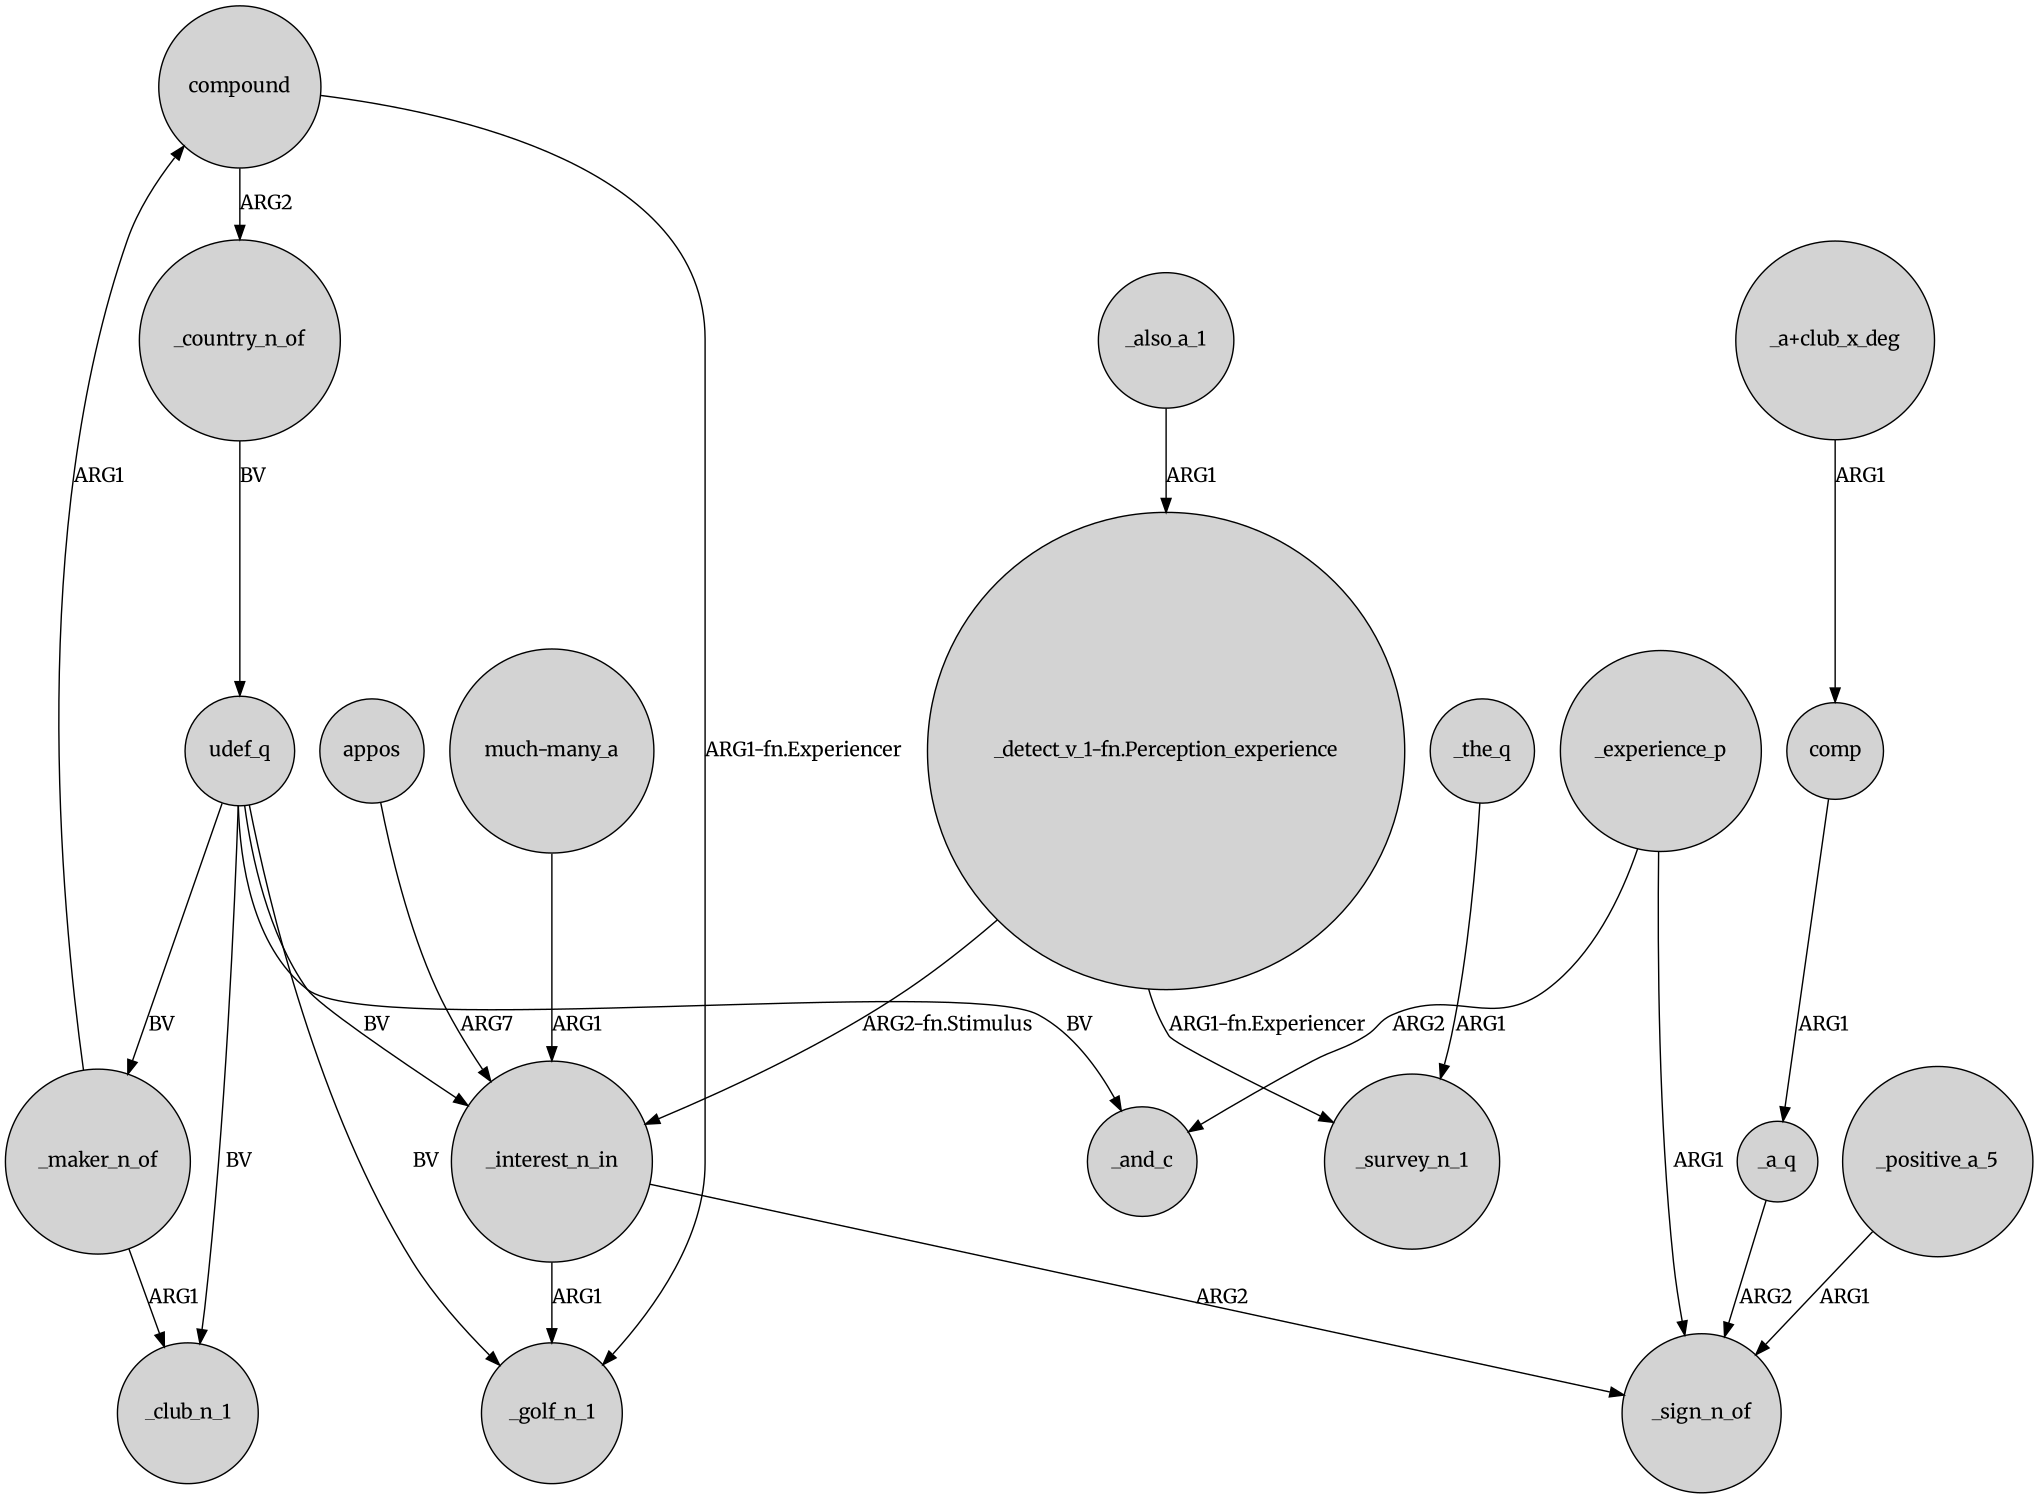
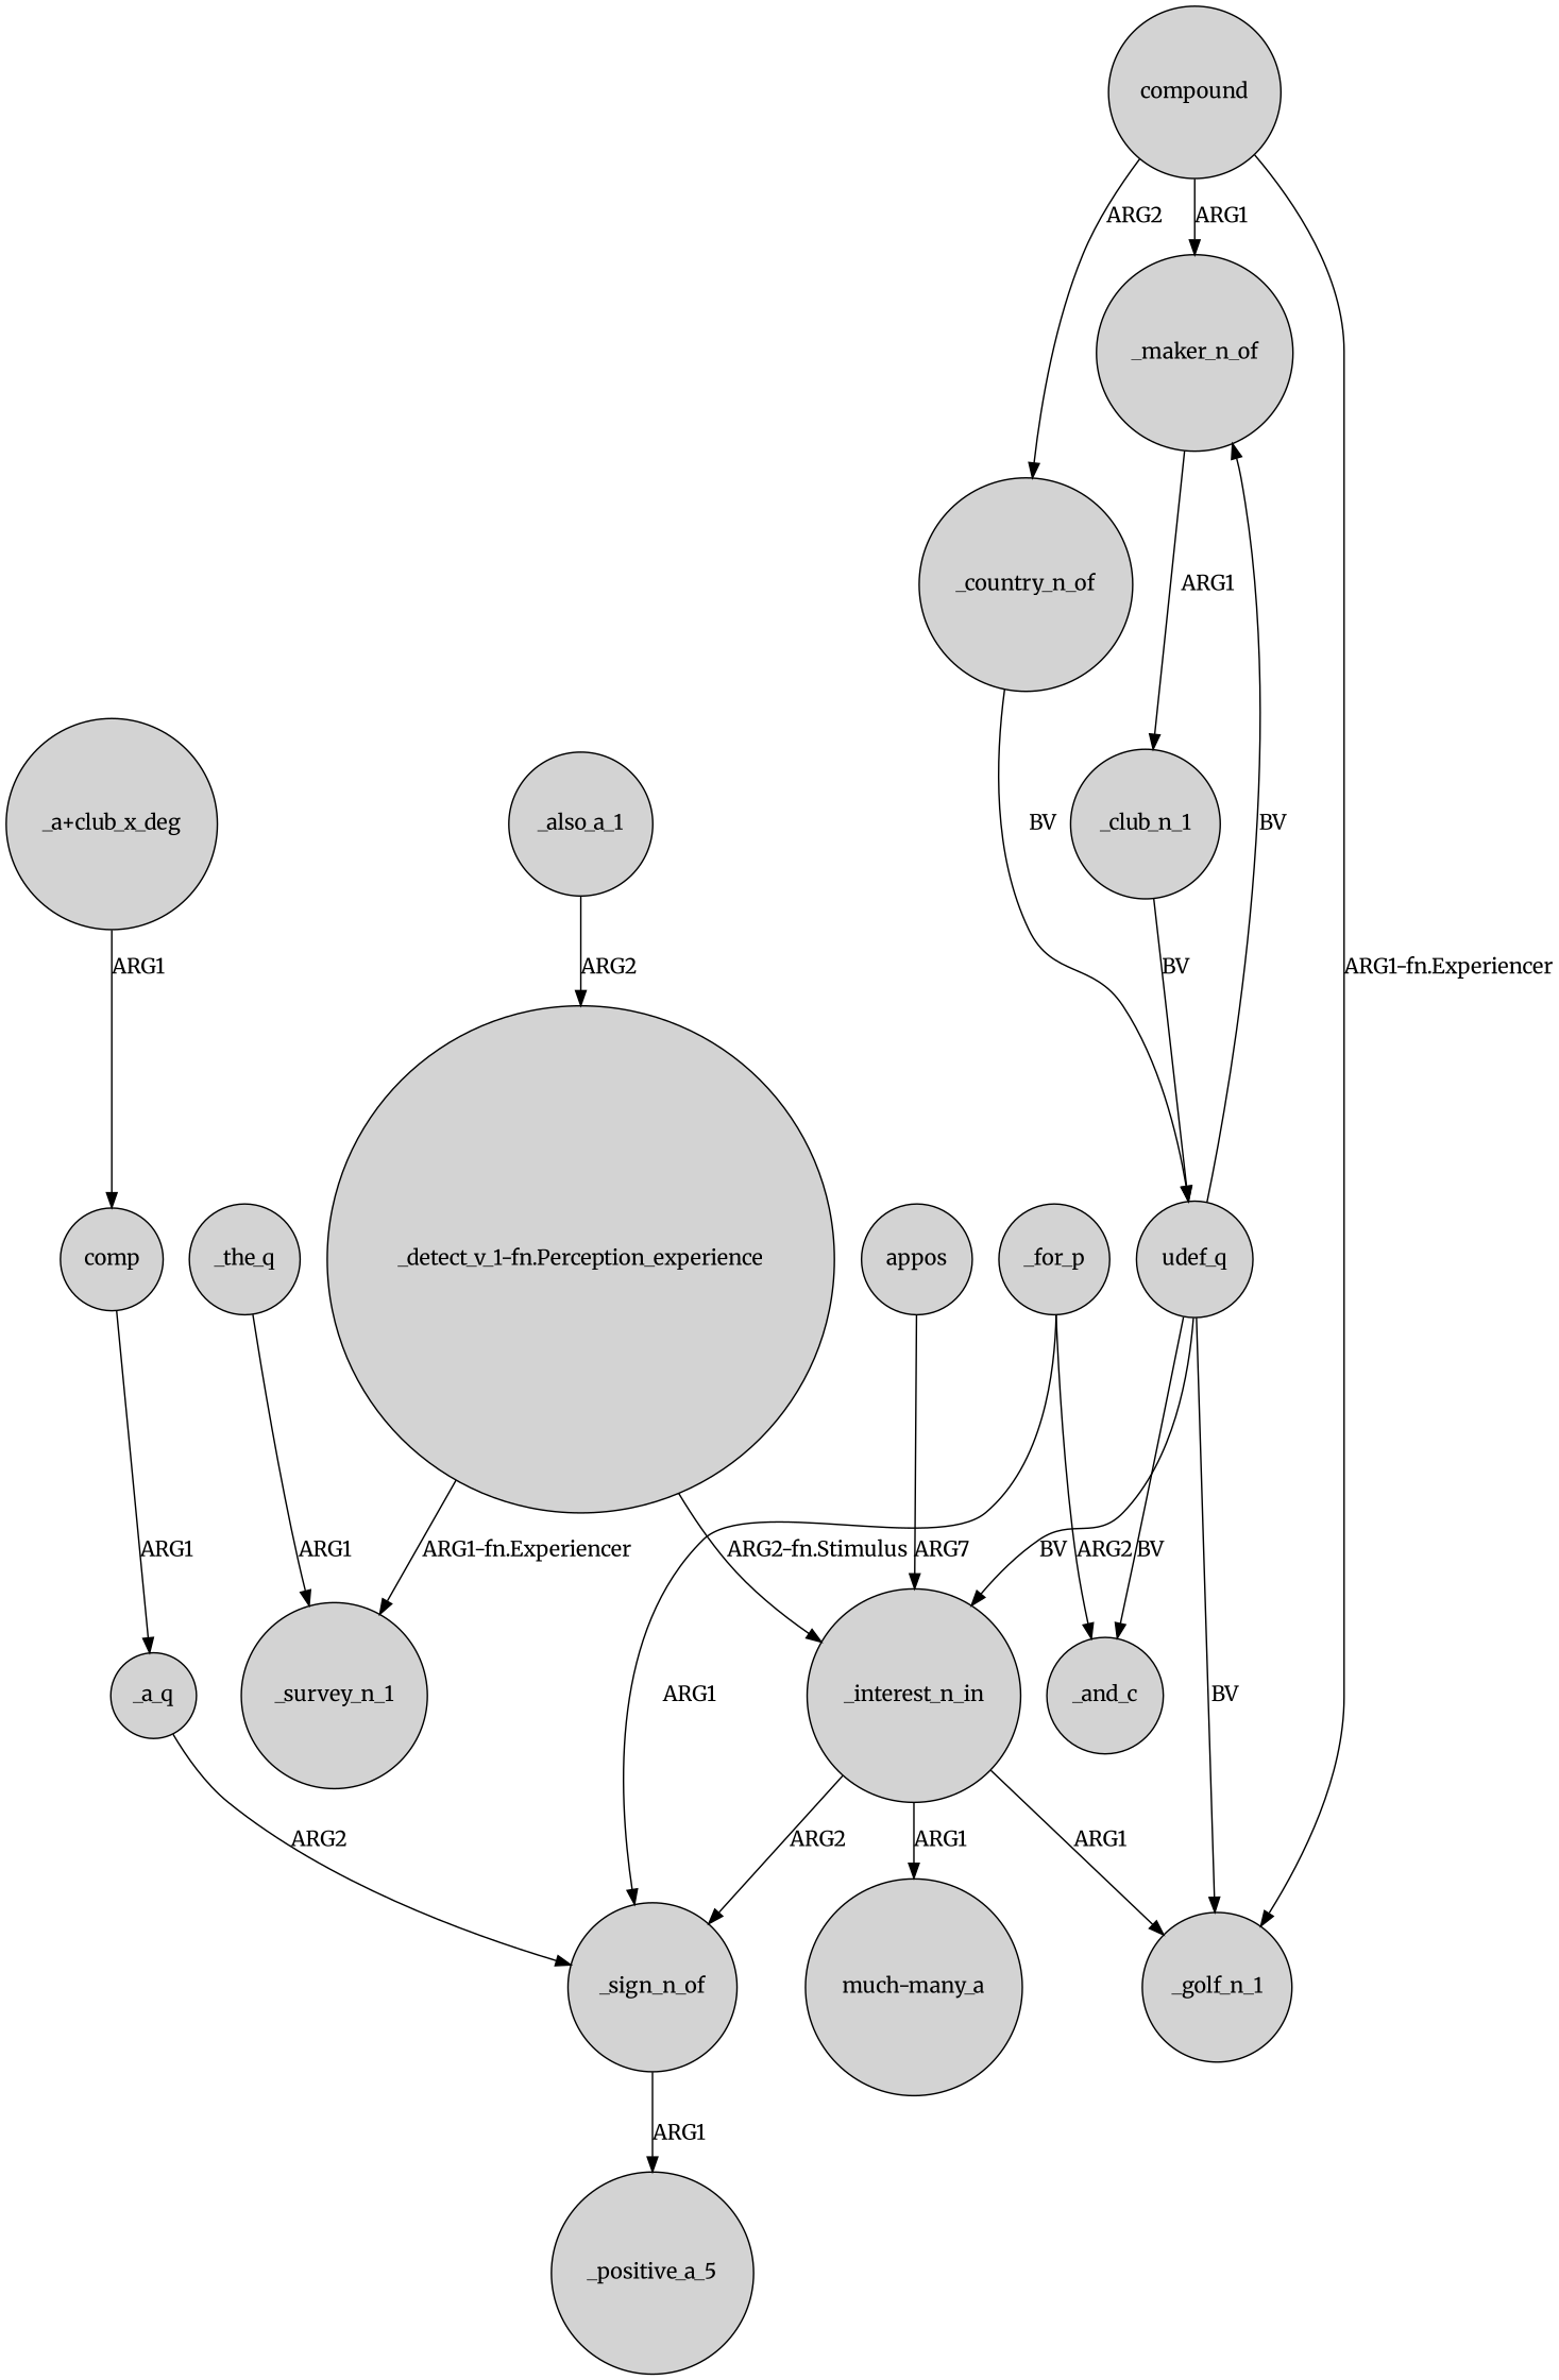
  digraph {
    fontname=Merriweather
    node [fontname=Merriweather shape=circle style=filled]
    edge [fontname=Merriweather]
    n1 [label="_a+club_x_deg"]
    comp
    _a_q
    "much-many_a"
    _interest_n_in
    appos
    _sign_n_of
    _golf_n_1
    "_detect_v_1-fn.Perception_experience"
    _survey_n_1
    compound
    _maker_n_of
    _country_n_of
    _club_n_1
    udef_q
-   _for_p [label=_experience_p]
+   _for_p
    _and_c
    _the_q
    n19 [label=_positive_a_5]
    _also_a_1
    n1 -> comp [label=ARG1]
    comp -> _a_q [label=ARG1]
    _a_q -> _sign_n_of [label=ARG2]
-   "much-many_a" -> _interest_n_in [label=ARG1]
+   _interest_n_in -> "much-many_a" [label=ARG1]
    _interest_n_in -> _sign_n_of [label=ARG2]
    _interest_n_in -> _golf_n_1 [label=ARG1]
    appos -> _interest_n_in [label=ARG7]
    "_detect_v_1-fn.Perception_experience" -> _interest_n_in [label="ARG2-fn.Stimulus"]
    "_detect_v_1-fn.Perception_experience" -> _survey_n_1 [label="ARG1-fn.Experiencer"]
    compound -> _golf_n_1 [label="ARG1-fn.Experiencer"]
-   _maker_n_of -> compound [label=ARG1]
+   compound -> _maker_n_of [label=ARG1]
    compound -> _country_n_of [label=ARG2]
    _maker_n_of -> _club_n_1 [label=ARG1]
    _country_n_of -> udef_q [label=BV]
    udef_q -> _interest_n_in [label=BV]
    udef_q -> _golf_n_1 [label=BV]
    udef_q -> _maker_n_of [label=BV]
-   udef_q -> _club_n_1 [label=BV]
+   _club_n_1 -> udef_q [label=BV]
    udef_q -> _and_c [label=BV]
    _for_p -> _sign_n_of [label=ARG1]
    _for_p -> _and_c [label=ARG2]
    _the_q -> _survey_n_1 [label=ARG1]
-   n19 -> _sign_n_of [label=ARG1]
-   _also_a_1 -> "_detect_v_1-fn.Perception_experience" [label=ARG1]
+   _sign_n_of -> n19 [label=ARG1]
+   _also_a_1 -> "_detect_v_1-fn.Perception_experience" [label=ARG2]
  }
